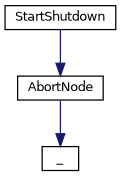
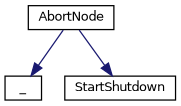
  digraph {
    rankdir=TB
    node [color=black fillcolor=white fontname=Helvetica fontsize=10 shape=record style=filled]
    edge [color=midnightblue fontname=Helvetica fontsize=10 labelfontname=Helvetica labelfontsize=10 style=solid]
    n1 [height=0.2 label=AbortNode width=0.4]
    n2 [height=0.2 label=_ width=0.4]
    n3 [height=0.2 label=StartShutdown width=0.4]
    n1 -> n2
-   n3 -> n1
+   n1 -> n3
  }
